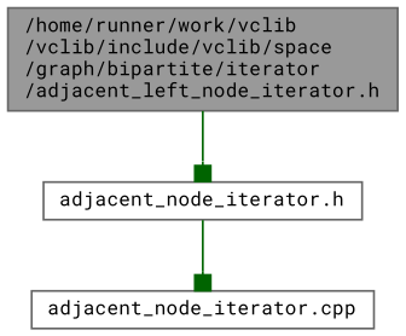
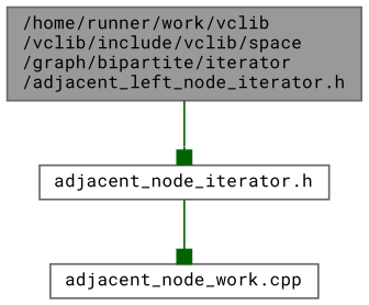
  digraph {
    fontname="Roboto Mono"
    node [color=grey40 fillcolor=white fontname="Roboto Mono" fontsize=10 shape=box style=filled]
    edge [arrowhead=box color=darkgreen fontname="Roboto Mono" fontsize=10 labelfontname=Helvetica labelfontsize=10 style=solid]
    n1 [color=gray40 fillcolor=grey60 fontcolor=black height=0.2 label="/home/runner/work/vclib\l/vclib/include/vclib/space\l/graph/bipartite/iterator\l/adjacent_left_node_iterator.h" width=0.4]
    n2 [height=0.2 label="adjacent_node_iterator.h" width=0.4]
-   n3 [height=0.2 label="adjacent_node_iterator.cpp" width=0.4]
+   n3 [height=0.2 label="adjacent_node_work.cpp" width=0.4]
    n1 -> n2
    n2 -> n3
  }
